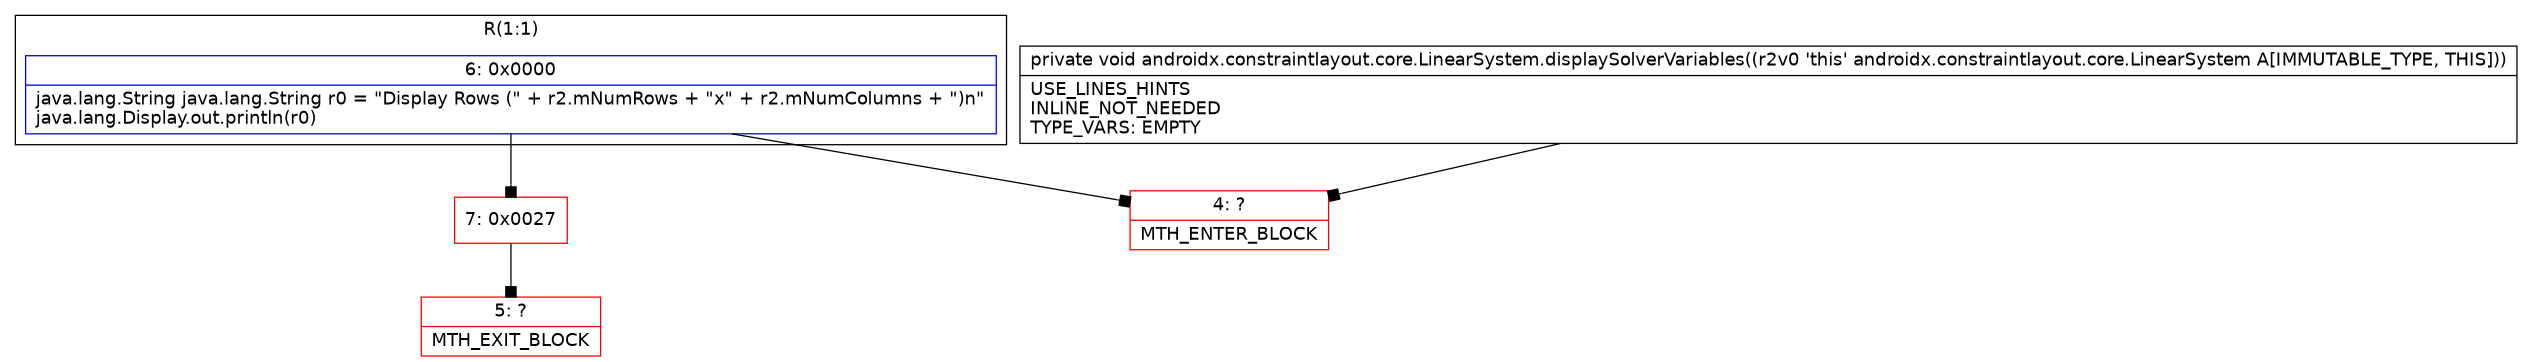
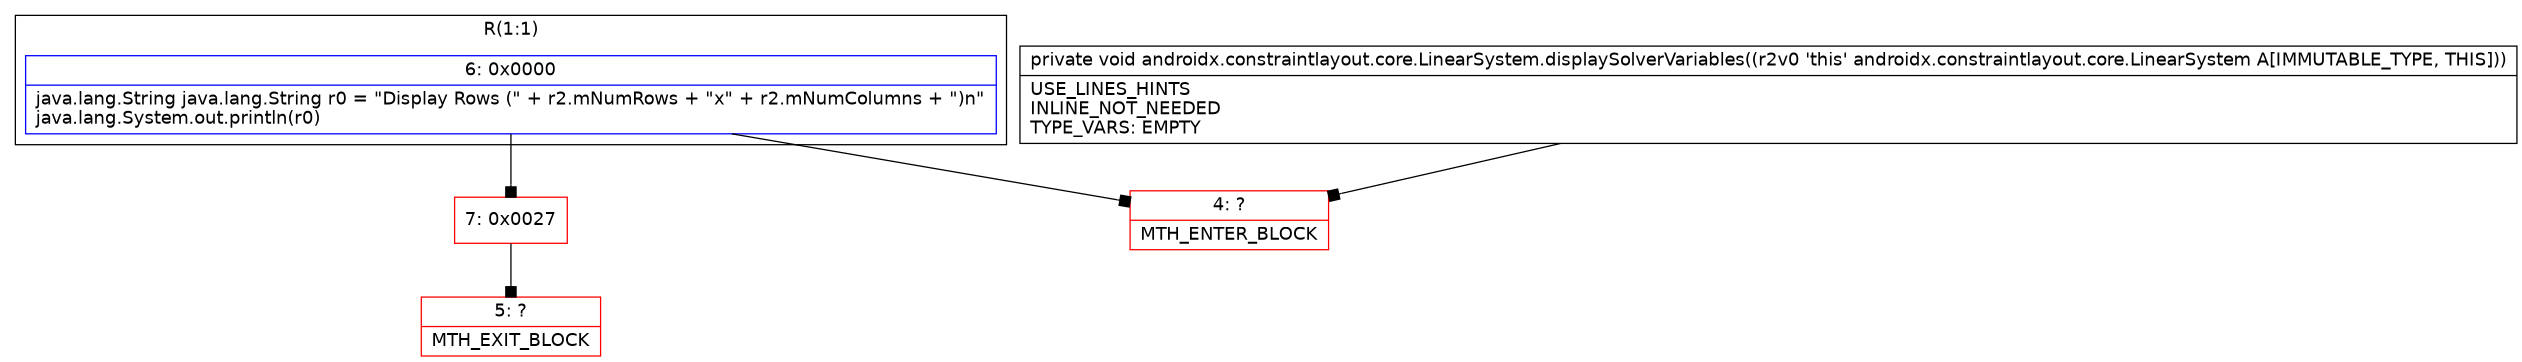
  digraph {
    fontname="DejaVu Sans"
    node [color=red fontname="DejaVu Sans" shape=record]
    edge [arrowhead=box fontname="DejaVu Sans"]
-   n1 [color=blue label="{6\:\ 0x0000|java.lang.String java.lang.String r0 = \"Display Rows (\" + r2.mNumRows + \"x\" + r2.mNumColumns + \")n\"\ljava.lang.Display.out.println(r0)\l}"]
+   n1 [color=blue label="{6\:\ 0x0000|java.lang.String java.lang.String r0 = \"Display Rows (\" + r2.mNumRows + \"x\" + r2.mNumColumns + \")n\"\ljava.lang.System.out.println(r0)\l}"]
    n2 [label="{7\:\ 0x0027}"]
    n3 [label="{4\:\ ?|MTH_ENTER_BLOCK\l}"]
    n4 [label="{5\:\ ?|MTH_EXIT_BLOCK\l}"]
    n5 [label="{private void androidx.constraintlayout.core.LinearSystem.displaySolverVariables((r2v0 'this' androidx.constraintlayout.core.LinearSystem A[IMMUTABLE_TYPE, THIS]))  | USE_LINES_HINTS\lINLINE_NOT_NEEDED\lTYPE_VARS: EMPTY\l}" color=""]
    subgraph cluster_1 {
      label="R(1:1)"
      n1
    }
    n1 -> n2
    n1 -> n3
    n2 -> n4
    n5 -> n3
  }
